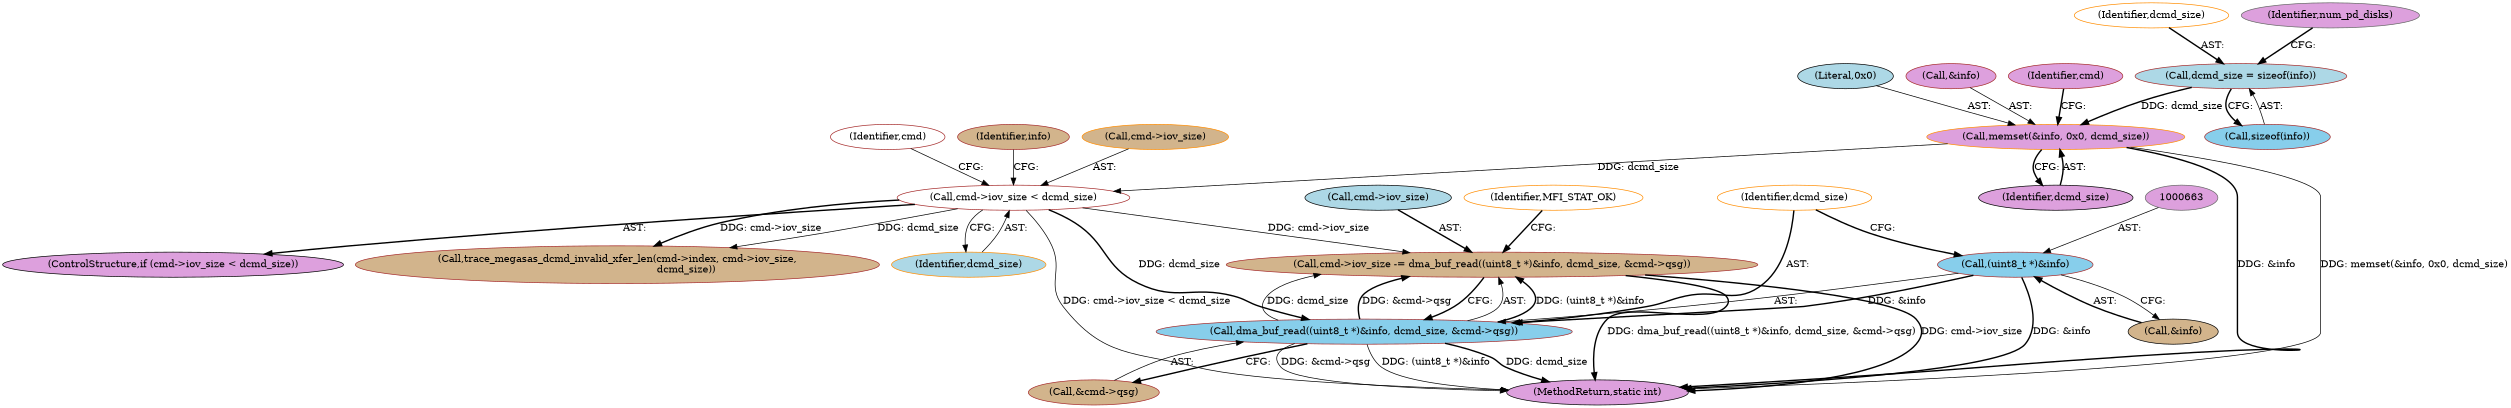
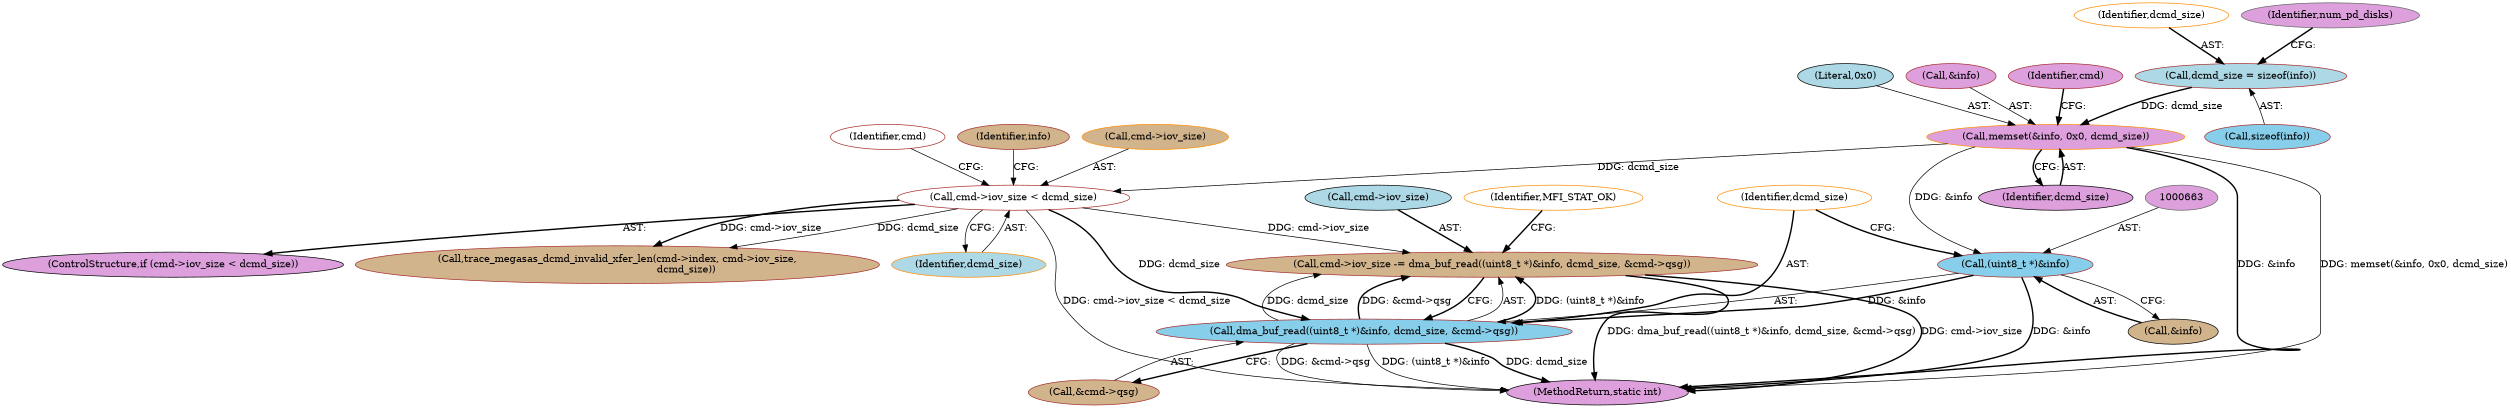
  digraph {
    node [color=brown fillcolor=plum style=filled]
    edge [style=bold]
    n1 [fillcolor=tan label="(Call,cmd->iov_size -= dma_buf_read((uint8_t *)&info, dcmd_size, &cmd->qsg))"]
    n2 [fillcolor=skyblue label="(Call,dma_buf_read((uint8_t *)&info, dcmd_size, &cmd->qsg))"]
    n3 [color=black label="(MethodReturn,static int)"]
    n4 [fillcolor=tan label="(Call,&cmd->qsg)"]
    n5 [fillcolor=skyblue label="(Call,(uint8_t *)&info)"]
    n6 [color=black fillcolor=tan label="(Call,&info)"]
    n7 [color=darkorange label="(Call,memset(&info, 0x0, dcmd_size))"]
    n8 [fillcolor=white label="(Call,cmd->iov_size < dcmd_size)"]
    n9 [color=black label="(Identifier,dcmd_size)"]
    n10 [color=black label="(ControlStructure,if (cmd->iov_size < dcmd_size))"]
    n11 [fillcolor=tan label="(Call,trace_megasas_dcmd_invalid_xfer_len(cmd->index, cmd->iov_size,\n                                            dcmd_size))"]
    n12 [color=darkorange fillcolor=lightblue label="(Identifier,dcmd_size)"]
    n13 [fillcolor=lightblue label="(Call,dcmd_size = sizeof(info))"]
    n14 [fillcolor=skyblue label="(Call,sizeof(info))"]
    n15 [color=black fillcolor=lightblue label="(Literal,0x0)"]
    n16 [color=darkorange fillcolor=white label="(Identifier,dcmd_size)"]
    n17 [fillcolor=white label="(Identifier,cmd)"]
    n18 [color=darkorange fillcolor=white label="(Identifier,MFI_STAT_OK)"]
    n19 [label="(Call,&info)"]
    n20 [fillcolor=tan label="(Identifier,info)"]
    n21 [label="(Identifier,cmd)"]
    n22 [color=gray40 label="(Identifier,num_pd_disks)"]
    n23 [color=darkorange fillcolor=tan label="(Call,cmd->iov_size)"]
    n24 [color=darkorange fillcolor=white label="(Identifier,dcmd_size)"]
    n25 [color=black fillcolor=lightblue label="(Call,cmd->iov_size)"]
    1000663 [color=gray40]
    n1 -> n2 [label="CFG: "]
    n1 -> n3 [label="DDG: dma_buf_read((uint8_t *)&info, dcmd_size, &cmd->qsg)"]
    n1 -> n3 [label="DDG: cmd->iov_size"]
    n2 -> n1 [label="AST: " style=solid]
    n2 -> n1 [label="DDG: (uint8_t *)&info"]
    n2 -> n1 [label="DDG: dcmd_size" style=solid]
    n2 -> n1 [label="DDG: &cmd->qsg"]
    n2 -> n3 [label="DDG: (uint8_t *)&info" style=solid]
    n2 -> n3 [label="DDG: dcmd_size"]
    n2 -> n3 [label="DDG: &cmd->qsg" style=solid]
    n2 -> n4 [label="CFG: "]
    n4 -> n2 [label="AST: " style=solid]
    n5 -> n2 [label="AST: " style=solid]
    n5 -> n2 [label="DDG: &info"]
    n5 -> n3 [label="DDG: &info"]
    n5 -> n6 [label="CFG: " style=solid]
    n6 -> n5 [label="AST: "]
    n7 -> n3 [label="DDG: &info"]
    n7 -> n3 [label="DDG: memset(&info, 0x0, dcmd_size)" style=solid]
+   n7 -> n5 [label="DDG: &info" style=solid]
    n7 -> n8 [label="DDG: dcmd_size" style=solid]
    n7 -> n9 [label="CFG: "]
    n8 -> n1 [label="DDG: cmd->iov_size" style=solid]
    n8 -> n2 [label="DDG: dcmd_size"]
    n8 -> n3 [label="DDG: cmd->iov_size < dcmd_size" style=solid]
    n8 -> n10 [label="AST: "]
    n8 -> n11 [label="DDG: cmd->iov_size"]
    n8 -> n11 [label="DDG: dcmd_size" style=solid]
    n8 -> n12 [label="CFG: " style=solid]
    n9 -> n7 [label="AST: "]
    n12 -> n8 [label="AST: " style=solid]
    n13 -> n7 [label="DDG: dcmd_size"]
-   n13 -> n14 [label="CFG: "]
    n14 -> n13 [label="AST: " style=solid]
    n15 -> n7 [label="AST: " style=solid]
    n16 -> n13 [label="AST: "]
    n17 -> n8 [label="CFG: " style=solid]
    n18 -> n1 [label="CFG: "]
    n19 -> n7 [label="AST: " style=solid]
    n20 -> n8 [label="CFG: " style=solid]
    n21 -> n7 [label="CFG: "]
    n22 -> n13 [label="CFG: "]
    n23 -> n8 [label="AST: " style=solid]
    n24 -> n2 [label="AST: "]
    n24 -> n5 [label="CFG: "]
    n25 -> n1 [label="AST: "]
    1000663 -> n5 [label="AST: " style=solid]
  }
